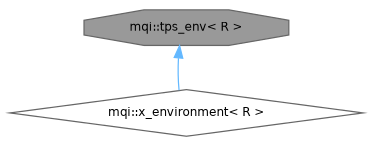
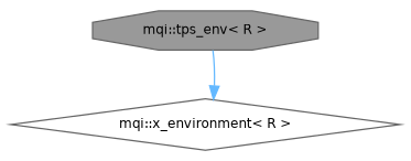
  digraph {
    node [color=gray40 fontname=Helvetica fontsize=10 style=filled]
    n1 [fillcolor=grey60 fontcolor=black height=0.2 label="mqi::tps_env\< R \>" shape=octagon width=0.4]
    n2 [fillcolor=white height=0.2 label="mqi::x_environment\< R \>" shape=diamond width=0.4]
-   n1 -> n2 [color=steelblue1 dir=back fontname=Helvetica fontsize=10 labelfontname=Helvetica labelfontsize=10 style=solid]
+   n2 -> n1 [color=steelblue1 dir=back fontname=Helvetica fontsize=10 labelfontname=Helvetica labelfontsize=10 style=solid]
  }
